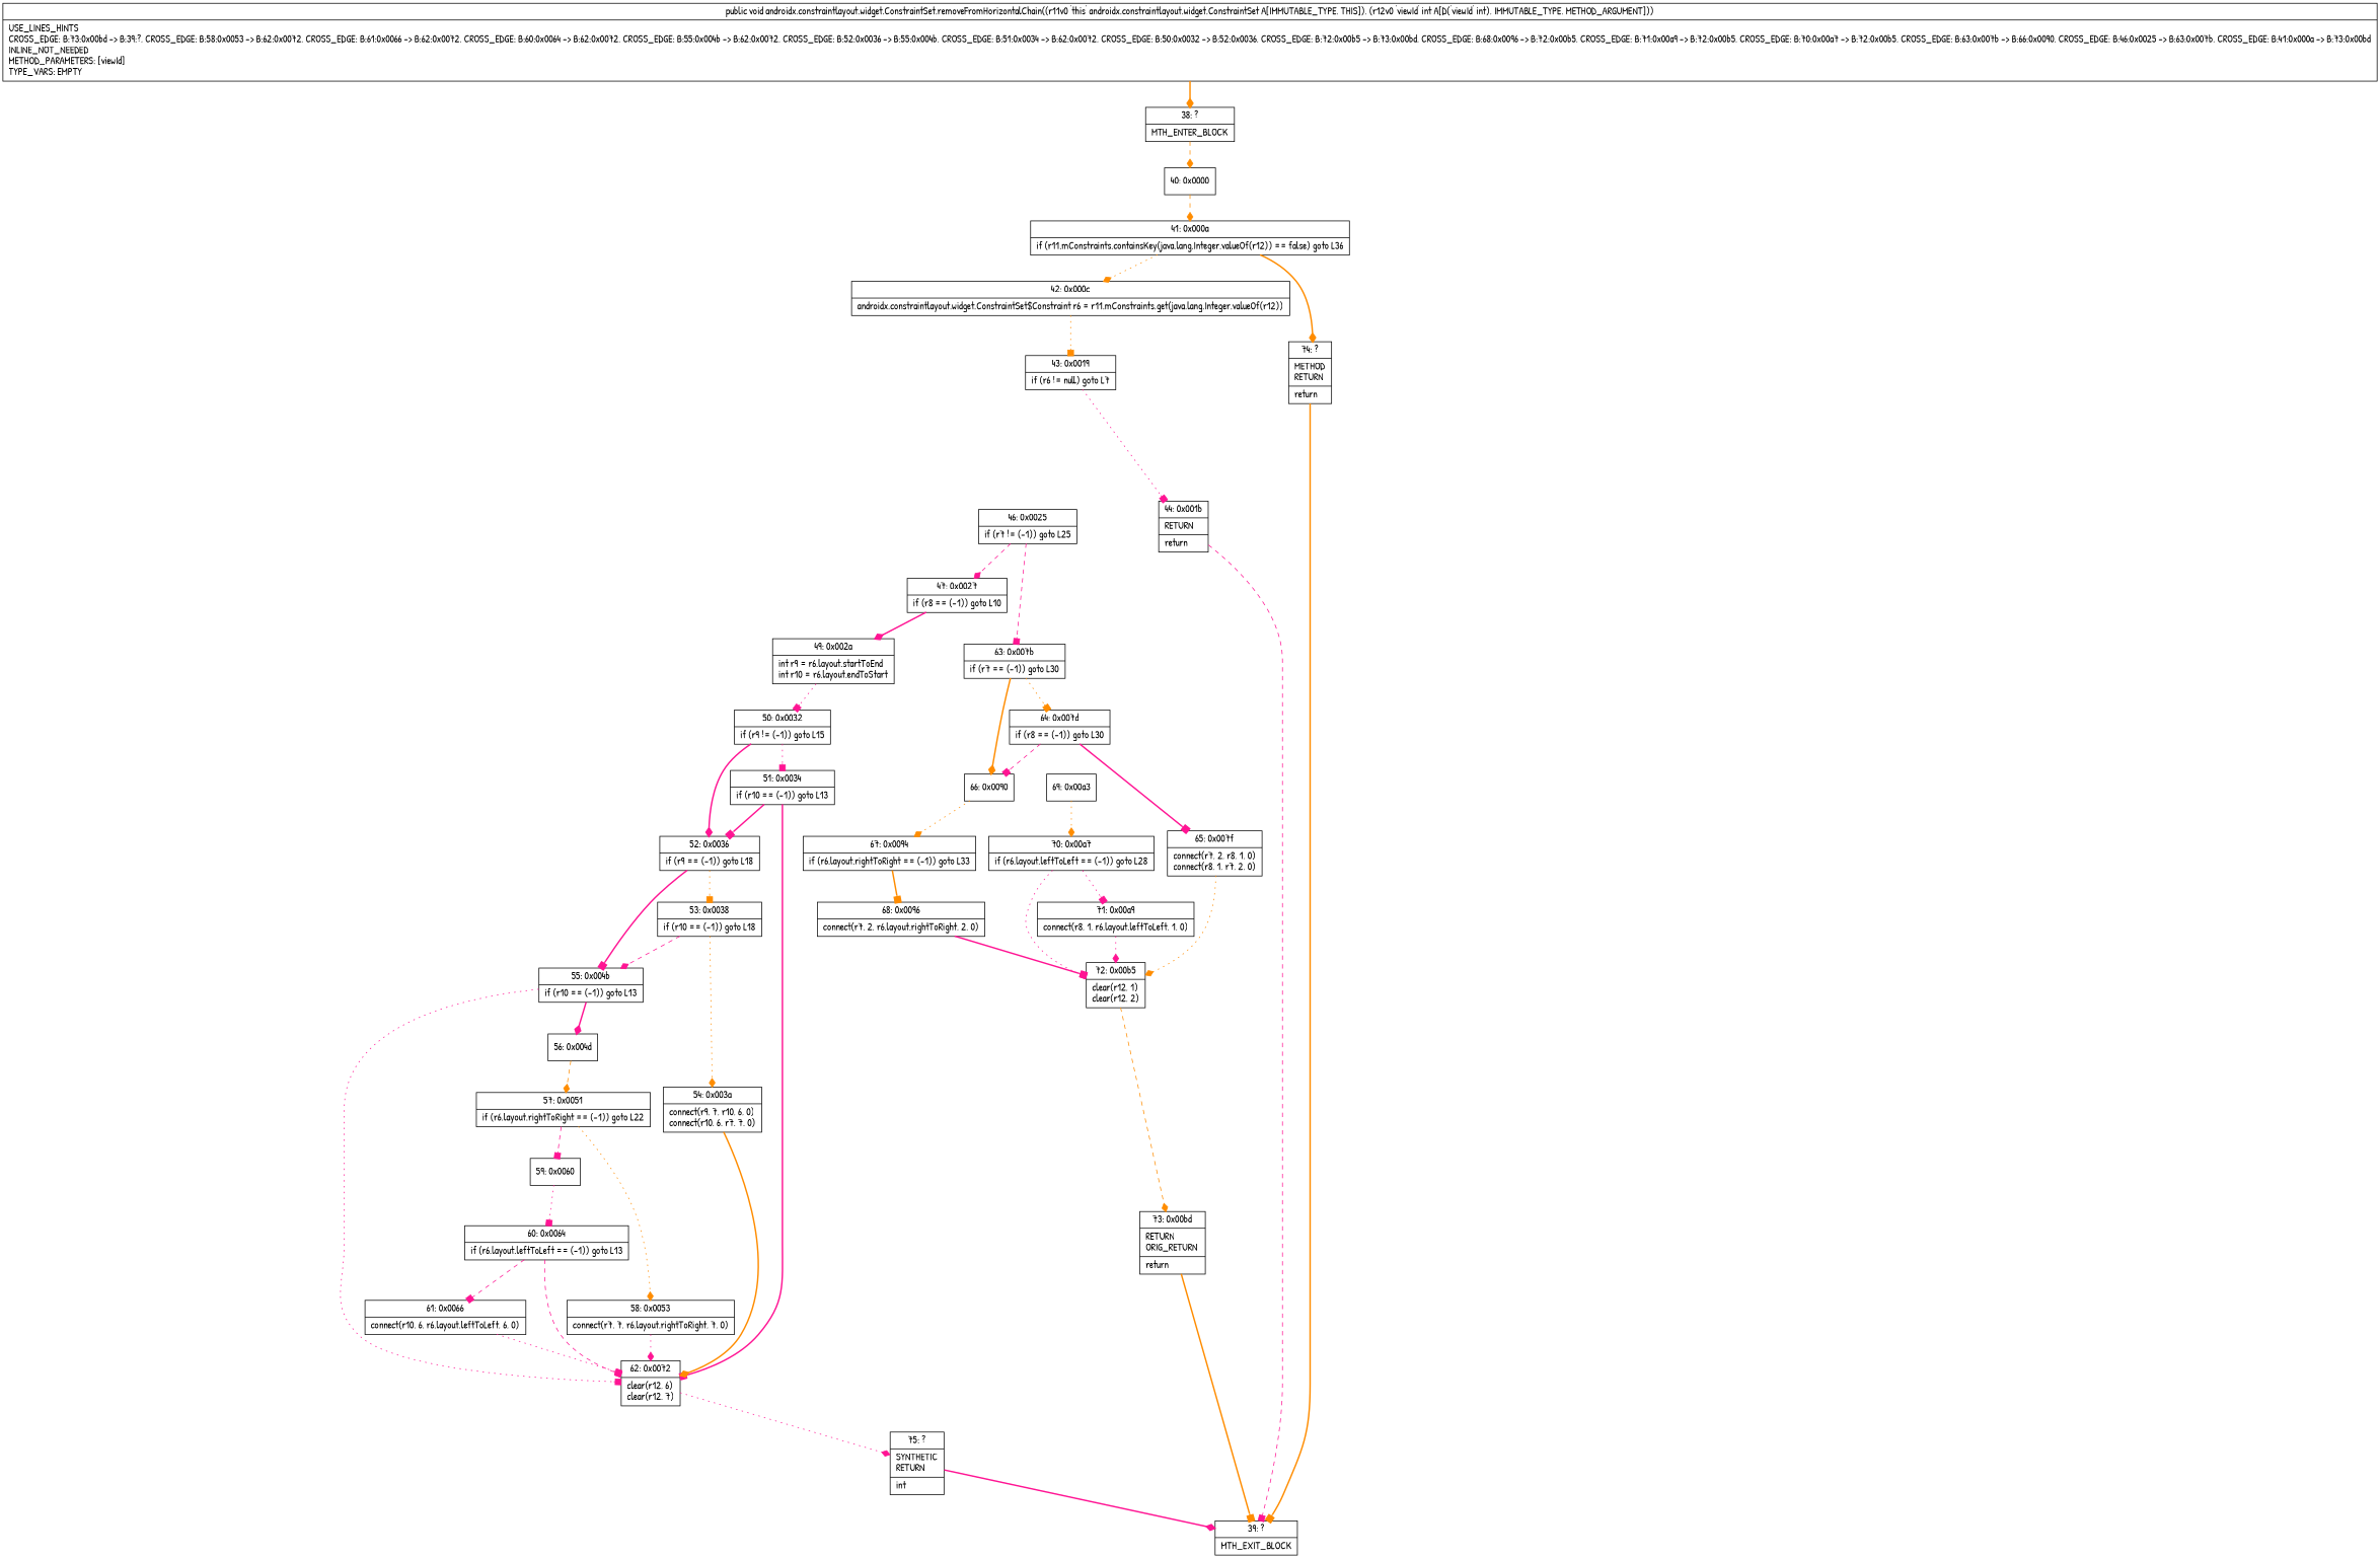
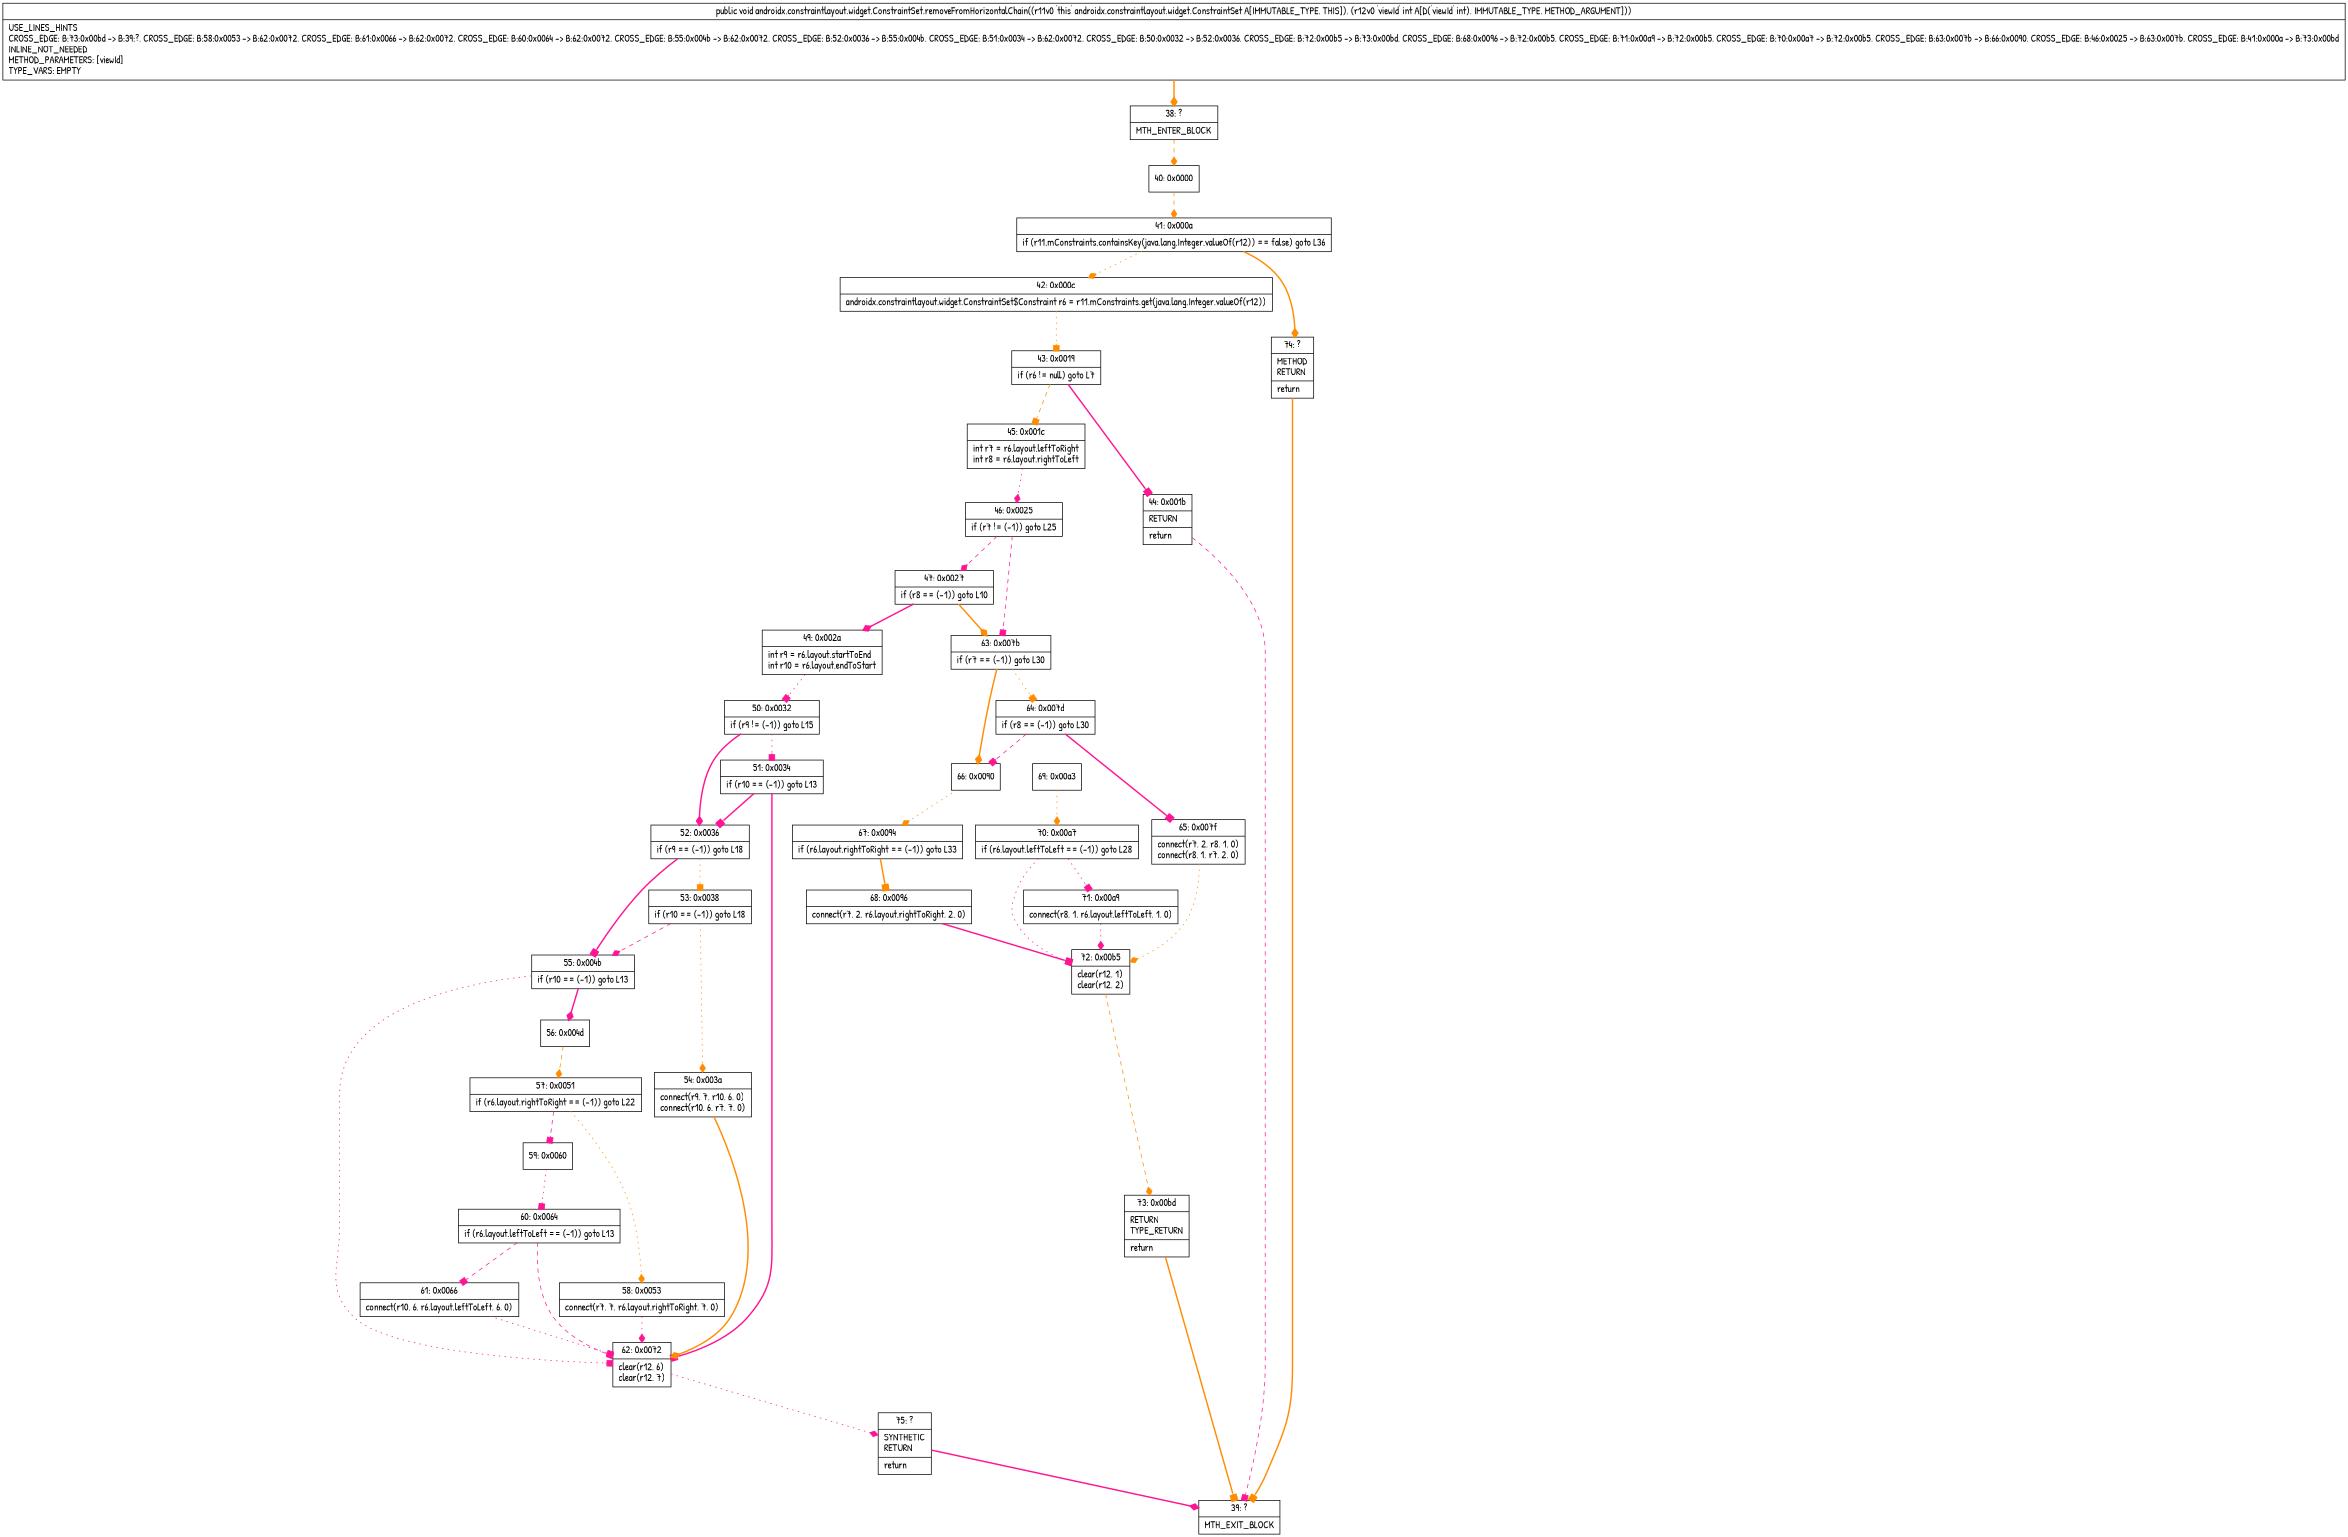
  digraph {
    fontname="Patrick Hand"
    node [fontname="Patrick Hand" shape=record]
    edge [arrowhead=box color=deeppink fontname="Patrick Hand" style=dotted]
    n1 [label="{38\:\ ?|MTH_ENTER_BLOCK\l}"]
    n2 [label="{40\:\ 0x0000}"]
    n3 [label="{41\:\ 0x000a|if (r11.mConstraints.containsKey(java.lang.Integer.valueOf(r12)) == false) goto L36\l}"]
    n4 [label="{42\:\ 0x000c|androidx.constraintlayout.widget.ConstraintSet$Constraint r6 = r11.mConstraints.get(java.lang.Integer.valueOf(r12))\l}"]
    n5 [label="{74\:\ ?|METHOD\lRETURN\l|return\l}"]
    n6 [label="{43\:\ 0x0019|if (r6 != null) goto L7\l}"]
    n7 [label="{39\:\ ?|MTH_EXIT_BLOCK\l}"]
    n8 [label="{44\:\ 0x001b|RETURN\l|return\l}"]
+   n9 [label="{45\:\ 0x001c|int r7 = r6.layout.leftToRight\lint r8 = r6.layout.rightToLeft\l}"]
    n10 [label="{46\:\ 0x0025|if (r7 != (\-1)) goto L25\l}"]
    n11 [label="{47\:\ 0x0027|if (r8 == (\-1)) goto L10\l}"]
    n12 [label="{63\:\ 0x007b|if (r7 == (\-1)) goto L30\l}"]
    n13 [label="{49\:\ 0x002a|int r9 = r6.layout.startToEnd\lint r10 = r6.layout.endToStart\l}"]
    n14 [label="{64\:\ 0x007d|if (r8 == (\-1)) goto L30\l}"]
    n15 [label="{66\:\ 0x0090}"]
    n16 [label="{50\:\ 0x0032|if (r9 != (\-1)) goto L15\l}"]
    n17 [label="{51\:\ 0x0034|if (r10 == (\-1)) goto L13\l}"]
    n18 [label="{52\:\ 0x0036|if (r9 == (\-1)) goto L18\l}"]
    n19 [label="{62\:\ 0x0072|clear(r12, 6)\lclear(r12, 7)\l}"]
    n20 [label="{53\:\ 0x0038|if (r10 == (\-1)) goto L18\l}"]
    n21 [label="{55\:\ 0x004b|if (r10 == (\-1)) goto L13\l}"]
-   n22 [label="{75\:\ ?|SYNTHETIC\lRETURN\l|int\l}"]
+   n22 [label="{75\:\ ?|SYNTHETIC\lRETURN\l|return\l}"]
    n23 [label="{54\:\ 0x003a|connect(r9, 7, r10, 6, 0)\lconnect(r10, 6, r7, 7, 0)\l}"]
    n24 [label="{56\:\ 0x004d}"]
    n25 [label="{57\:\ 0x0051|if (r6.layout.rightToRight == (\-1)) goto L22\l}"]
    n26 [label="{58\:\ 0x0053|connect(r7, 7, r6.layout.rightToRight, 7, 0)\l}"]
    n27 [label="{59\:\ 0x0060}"]
    n28 [label="{60\:\ 0x0064|if (r6.layout.leftToLeft == (\-1)) goto L13\l}"]
    n29 [label="{61\:\ 0x0066|connect(r10, 6, r6.layout.leftToLeft, 6, 0)\l}"]
    n30 [label="{65\:\ 0x007f|connect(r7, 2, r8, 1, 0)\lconnect(r8, 1, r7, 2, 0)\l}"]
    n31 [label="{67\:\ 0x0094|if (r6.layout.rightToRight == (\-1)) goto L33\l}"]
    n32 [label="{72\:\ 0x00b5|clear(r12, 1)\lclear(r12, 2)\l}"]
-   n33 [label="{73\:\ 0x00bd|RETURN\lORIG_RETURN\l|return\l}"]
+   n33 [label="{73\:\ 0x00bd|RETURN\lTYPE_RETURN\l|return\l}"]
    n34 [label="{68\:\ 0x0096|connect(r7, 2, r6.layout.rightToRight, 2, 0)\l}"]
    n35 [label="{69\:\ 0x00a3}"]
    n36 [label="{70\:\ 0x00a7|if (r6.layout.leftToLeft == (\-1)) goto L28\l}"]
    n37 [label="{71\:\ 0x00a9|connect(r8, 1, r6.layout.leftToLeft, 1, 0)\l}"]
    n38 [label="{public void androidx.constraintlayout.widget.ConstraintSet.removeFromHorizontalChain((r11v0 'this' androidx.constraintlayout.widget.ConstraintSet A[IMMUTABLE_TYPE, THIS]), (r12v0 'viewId' int A[D('viewId' int), IMMUTABLE_TYPE, METHOD_ARGUMENT]))  | USE_LINES_HINTS\lCROSS_EDGE: B:73:0x00bd \-\> B:39:?, CROSS_EDGE: B:58:0x0053 \-\> B:62:0x0072, CROSS_EDGE: B:61:0x0066 \-\> B:62:0x0072, CROSS_EDGE: B:60:0x0064 \-\> B:62:0x0072, CROSS_EDGE: B:55:0x004b \-\> B:62:0x0072, CROSS_EDGE: B:52:0x0036 \-\> B:55:0x004b, CROSS_EDGE: B:51:0x0034 \-\> B:62:0x0072, CROSS_EDGE: B:50:0x0032 \-\> B:52:0x0036, CROSS_EDGE: B:72:0x00b5 \-\> B:73:0x00bd, CROSS_EDGE: B:68:0x0096 \-\> B:72:0x00b5, CROSS_EDGE: B:71:0x00a9 \-\> B:72:0x00b5, CROSS_EDGE: B:70:0x00a7 \-\> B:72:0x00b5, CROSS_EDGE: B:63:0x007b \-\> B:66:0x0090, CROSS_EDGE: B:46:0x0025 \-\> B:63:0x007b, CROSS_EDGE: B:41:0x000a \-\> B:73:0x00bd\lINLINE_NOT_NEEDED\lMETHOD_PARAMETERS: [viewId]\lTYPE_VARS: EMPTY\l}"]
    n1 -> n2 [arrowhead=diamond color=darkorange style=dashed]
    n2 -> n3 [arrowhead=diamond color=darkorange style=dashed]
    n3 -> n4 [arrowhead=diamond color=darkorange]
    n3 -> n5 [arrowhead=diamond color=darkorange style=bold]
    n4 -> n6 [color=darkorange]
    n5 -> n7 [color=darkorange style=bold]
-   n6 -> n8
+   n6 -> n8 [style=bold]
+   n6 -> n9 [color=darkorange style=dashed]
    n8 -> n7 [style=dashed]
+   n9 -> n10 [arrowhead=diamond]
    n10 -> n11 [arrowhead=diamond style=dashed]
    n10 -> n12 [style=dashed]
+   n11 -> n12 [arrowhead=diamond color=darkorange style=bold]
    n11 -> n13 [arrowhead=diamond style=bold]
    n12 -> n14 [color=darkorange]
    n12 -> n15 [arrowhead=diamond color=darkorange style=bold]
    n13 -> n16
    n14 -> n15 [style=dashed]
    n14 -> n30 [style=bold]
    n15 -> n31 [arrowhead=diamond color=darkorange]
    n16 -> n17
    n16 -> n18 [arrowhead=diamond style=bold]
    n17 -> n18 [style=bold]
    n17 -> n19 [style=bold]
    n18 -> n20 [color=darkorange]
    n18 -> n21 [style=bold]
    n19 -> n22 [arrowhead=diamond]
    n20 -> n21 [arrowhead=diamond style=dashed]
    n20 -> n23 [arrowhead=diamond color=darkorange]
    n21 -> n19
    n21 -> n24 [arrowhead=diamond style=bold]
    n22 -> n7 [arrowhead=diamond style=bold]
    n23 -> n19 [arrowhead=diamond color=darkorange style=bold]
    n24 -> n25 [arrowhead=diamond color=darkorange style=dashed]
    n25 -> n26 [arrowhead=diamond color=darkorange]
    n25 -> n27 [style=dashed]
    n26 -> n19 [arrowhead=diamond]
    n27 -> n28
    n28 -> n19 [style=dashed]
    n28 -> n29 [style=dashed]
    n29 -> n19
    n30 -> n32 [arrowhead=diamond color=darkorange]
    n31 -> n34 [color=darkorange style=bold]
    n32 -> n33 [arrowhead=diamond color=darkorange style=dashed]
    n33 -> n7 [color=darkorange style=bold]
    n34 -> n32 [style=bold]
    n35 -> n36 [arrowhead=diamond color=darkorange]
    n36 -> n32
    n36 -> n37
    n37 -> n32 [arrowhead=diamond]
    n38 -> n1 [arrowhead=diamond color=darkorange style=bold]
  }
